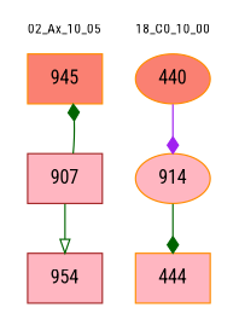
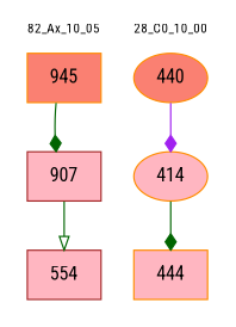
  digraph {
    fontname="Roboto Condensed"
    node [color=darkorange fillcolor=lightpink fontname="Roboto Condensed" shape=box style=filled]
    edge [arrowhead=diamond color=darkgreen fontname="Roboto Condensed"]
    n1 [fillcolor=salmon label=945]
    n2 [color=brown label=907]
-   n3 [color=brown label=954]
+   n3 [color=brown label=554]
    n4 [fillcolor=salmon label=440 shape=ellipse]
-   n5 [label=914 shape=ellipse]
+   n5 [label=414 shape=ellipse]
    n6 [label=444]
    subgraph cluster_1 {
      color=white
      fontsize=10
-     label="02_Ax_10_05"
+     label="82_Ax_10_05"
      n1
      n2
      n3
    }
    subgraph cluster_2 {
      color=white
      fontsize=10
-     label="18_C0_10_00"
+     label="28_C0_10_00"
      n4
      n5
      n6
    }
-   n2 -> n1
+   n1 -> n2
    n2 -> n3 [arrowhead=onormal]
    n4 -> n5 [color=purple]
    n5 -> n6
  }
